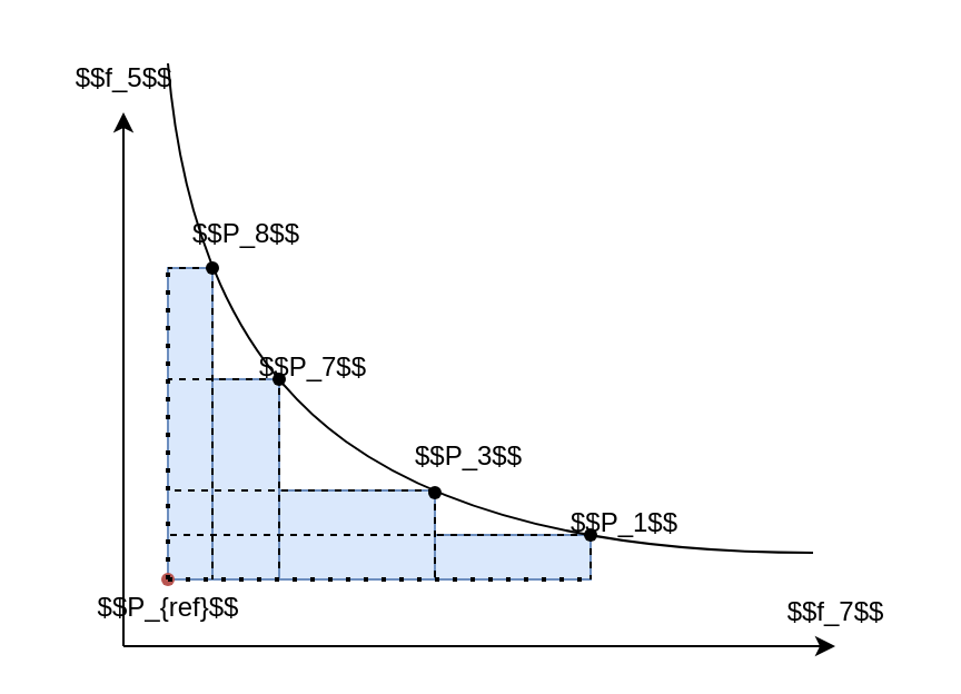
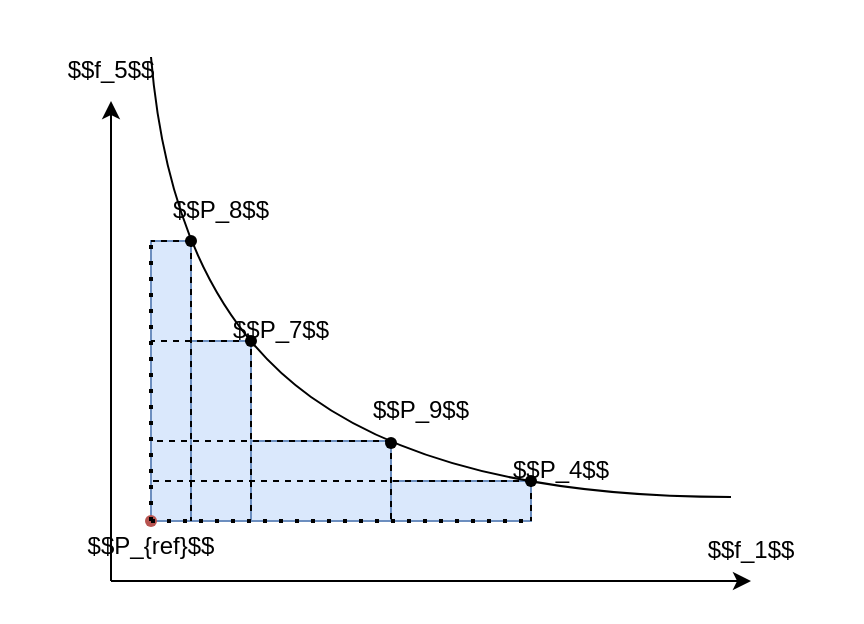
  <mxCell id="0" />
  <mxCell id="1" parent="0" />
  <mxCell id="2" value="" style="rounded=0;whiteSpace=wrap;html=1;strokeColor=#6c8ebf;fillColor=#dae8fc;" parent="1" vertex="1"><mxGeometry x="75" y="240" width="190" height="20" as="geometry" /></mxCell>
  <mxCell id="3" value="" style="rounded=0;whiteSpace=wrap;html=1;strokeColor=#6c8ebf;fillColor=#dae8fc;" parent="1" vertex="1"><mxGeometry x="75" y="220" width="120" height="40" as="geometry" /></mxCell>
  <mxCell id="4" value="" style="rounded=0;whiteSpace=wrap;html=1;strokeColor=#6c8ebf;fillColor=#dae8fc;" parent="1" vertex="1"><mxGeometry x="75" y="170" width="50" height="90" as="geometry" /></mxCell>
  <mxCell id="5" value="" style="rounded=0;whiteSpace=wrap;html=1;strokeColor=#6c8ebf;fillColor=#dae8fc;" parent="1" vertex="1"><mxGeometry x="75" y="120" width="20" height="140" as="geometry" /></mxCell>
  <mxCell id="6" value="" style="endArrow=classic;html=1;rounded=0;" parent="1" edge="1"><mxGeometry width="50" height="50" relative="1" as="geometry"><mxPoint x="55" y="290" as="sourcePoint" /><mxPoint x="375" y="290" as="targetPoint" /></mxGeometry></mxCell>
  <mxCell id="7" value="" style="endArrow=classic;html=1;rounded=0;" parent="1" edge="1"><mxGeometry width="50" height="50" relative="1" as="geometry"><mxPoint x="55" y="290" as="sourcePoint" /><mxPoint x="55" y="50" as="targetPoint" /></mxGeometry></mxCell>
  <mxCell id="8" value="" style="shape=waypoint;sketch=0;fillStyle=solid;size=6;pointerEvents=1;points=[];fillColor=#f8cecc;resizable=0;rotatable=0;perimeter=centerPerimeter;snapToPoint=1;strokeColor=#b85450;" parent="1" vertex="1"><mxGeometry x="65" y="250" width="20" height="20" as="geometry" /></mxCell>
  <mxCell id="9" value="" style="shape=waypoint;sketch=0;fillStyle=solid;size=6;pointerEvents=1;points=[];fillColor=none;resizable=0;rotatable=0;perimeter=centerPerimeter;snapToPoint=1;" parent="1" vertex="1"><mxGeometry x="85" y="110" width="20" height="20" as="geometry" /></mxCell>
  <mxCell id="10" value="" style="shape=waypoint;sketch=0;fillStyle=solid;size=6;pointerEvents=1;points=[];fillColor=none;resizable=0;rotatable=0;perimeter=centerPerimeter;snapToPoint=1;" parent="1" vertex="1"><mxGeometry x="115" y="160" width="20" height="20" as="geometry" /></mxCell>
  <mxCell id="11" value="" style="shape=waypoint;sketch=0;fillStyle=solid;size=6;pointerEvents=1;points=[];fillColor=none;resizable=0;rotatable=0;perimeter=centerPerimeter;snapToPoint=1;" parent="1" vertex="1"><mxGeometry x="185" y="211" width="20" height="20" as="geometry" /></mxCell>
  <mxCell id="12" value="" style="shape=waypoint;sketch=0;fillStyle=solid;size=6;pointerEvents=1;points=[];fillColor=none;resizable=0;rotatable=0;perimeter=centerPerimeter;snapToPoint=1;" parent="1" vertex="1"><mxGeometry x="255" y="230" width="20" height="20" as="geometry" /></mxCell>
  <mxCell id="13" value="" style="endArrow=none;dashed=1;html=1;rounded=0;" parent="1" edge="1"><mxGeometry width="50" height="50" relative="1" as="geometry"><mxPoint x="95" y="120" as="sourcePoint" /><mxPoint x="95" y="260" as="targetPoint" /></mxGeometry></mxCell>
  <mxCell id="14" value="" style="endArrow=none;dashed=1;html=1;rounded=0;" parent="1" edge="1"><mxGeometry width="50" height="50" relative="1" as="geometry"><mxPoint x="95" y="120" as="sourcePoint" /><mxPoint x="75" y="120" as="targetPoint" /></mxGeometry></mxCell>
  <mxCell id="15" value="" style="endArrow=none;dashed=1;html=1;rounded=0;" parent="1" edge="1"><mxGeometry width="50" height="50" relative="1" as="geometry"><mxPoint x="125" y="168" as="sourcePoint" /><mxPoint x="125" y="258" as="targetPoint" /></mxGeometry></mxCell>
  <mxCell id="16" value="" style="endArrow=none;dashed=1;html=1;rounded=0;exitX=1;exitY=0;exitDx=0;exitDy=0;" parent="1" source="4" edge="1"><mxGeometry width="50" height="50" relative="1" as="geometry"><mxPoint x="165" y="170" as="sourcePoint" /><mxPoint x="75" y="170" as="targetPoint" /></mxGeometry></mxCell>
  <mxCell id="17" value="" style="endArrow=none;dashed=1;html=1;rounded=0;" parent="1" edge="1"><mxGeometry width="50" height="50" relative="1" as="geometry"><mxPoint x="195" y="220" as="sourcePoint" /><mxPoint x="75" y="220" as="targetPoint" /></mxGeometry></mxCell>
  <mxCell id="18" value="" style="endArrow=none;dashed=1;html=1;rounded=0;" parent="1" edge="1"><mxGeometry width="50" height="50" relative="1" as="geometry"><mxPoint x="195" y="220" as="sourcePoint" /><mxPoint x="195" y="260" as="targetPoint" /></mxGeometry></mxCell>
  <mxCell id="19" value="" style="endArrow=none;dashed=1;html=1;rounded=0;" parent="1" source="12" edge="1"><mxGeometry width="50" height="50" relative="1" as="geometry"><mxPoint x="235" y="230" as="sourcePoint" /><mxPoint x="75" y="240" as="targetPoint" /></mxGeometry></mxCell>
  <mxCell id="20" value="" style="endArrow=none;dashed=1;html=1;rounded=0;" parent="1" edge="1"><mxGeometry width="50" height="50" relative="1" as="geometry"><mxPoint x="265" y="240" as="sourcePoint" /><mxPoint x="265" y="260" as="targetPoint" /></mxGeometry></mxCell>
  <mxCell id="21" value="" style="endArrow=none;dashed=1;html=1;dashPattern=1 3;strokeWidth=2;rounded=0;exitX=0.119;exitY=0.308;exitDx=0;exitDy=0;exitPerimeter=0;" parent="1" source="8" edge="1"><mxGeometry width="50" height="50" relative="1" as="geometry"><mxPoint x="235" y="230" as="sourcePoint" /><mxPoint x="75" y="120" as="targetPoint" /></mxGeometry></mxCell>
  <mxCell id="22" value="" style="endArrow=none;dashed=1;html=1;dashPattern=1 3;strokeWidth=2;rounded=0;" parent="1" edge="1"><mxGeometry width="50" height="50" relative="1" as="geometry"><mxPoint x="75" y="260" as="sourcePoint" /><mxPoint x="265" y="260" as="targetPoint" /></mxGeometry></mxCell>
  <mxCell id="23" value="$$P_{ref}$$" style="text;html=1;align=center;verticalAlign=middle;resizable=0;points=[];autosize=1;strokeColor=none;fillColor=none;" parent="1" vertex="1"><mxGeometry x="30" y="258" width="90" height="30" as="geometry" /></mxCell>
  <mxCell id="24" value="$$P_8$$" style="text;html=1;align=center;verticalAlign=middle;resizable=0;points=[];autosize=1;strokeColor=none;fillColor=none;" parent="1" vertex="1"><mxGeometry x="75" y="90" width="70" height="30" as="geometry" /></mxCell>
  <mxCell id="25" value="$$P_7$$" style="text;html=1;align=center;verticalAlign=middle;resizable=0;points=[];autosize=1;strokeColor=none;fillColor=none;" parent="1" vertex="1"><mxGeometry x="105" y="150" width="70" height="30" as="geometry" /></mxCell>
- <mxCell id="26" value="$$P_3$$" style="text;html=1;align=center;verticalAlign=middle;resizable=0;points=[];autosize=1;strokeColor=none;fillColor=none;" parent="1" vertex="1"><mxGeometry x="175" y="190" width="70" height="30" as="geometry" /></mxCell>
- <mxCell id="27" value="$$P_1$$" style="text;html=1;align=center;verticalAlign=middle;resizable=0;points=[];autosize=1;strokeColor=none;fillColor=none;" parent="1" vertex="1"><mxGeometry x="245" y="220" width="70" height="30" as="geometry" /></mxCell>
- <mxCell id="28" value="$$f_7$$" style="text;html=1;align=center;verticalAlign=middle;resizable=0;points=[];autosize=1;strokeColor=none;fillColor=none;" parent="1" vertex="1"><mxGeometry x="340" y="260" width="70" height="30" as="geometry" /></mxCell>
+ <mxCell id="26" value="$$P_9$$" style="text;html=1;align=center;verticalAlign=middle;resizable=0;points=[];autosize=1;strokeColor=none;fillColor=none;" parent="1" vertex="1"><mxGeometry x="175" y="190" width="70" height="30" as="geometry" /></mxCell>
+ <mxCell id="27" value="$$P_4$$" style="text;html=1;align=center;verticalAlign=middle;resizable=0;points=[];autosize=1;strokeColor=none;fillColor=none;" parent="1" vertex="1"><mxGeometry x="245" y="220" width="70" height="30" as="geometry" /></mxCell>
+ <mxCell id="28" value="$$f_1$$" style="text;html=1;align=center;verticalAlign=middle;resizable=0;points=[];autosize=1;strokeColor=none;fillColor=none;" parent="1" vertex="1"><mxGeometry x="340" y="260" width="70" height="30" as="geometry" /></mxCell>
  <mxCell id="29" value="$$f_5$$" style="text;html=1;align=center;verticalAlign=middle;resizable=0;points=[];autosize=1;strokeColor=none;fillColor=none;" parent="1" vertex="1"><mxGeometry x="20" y="20" width="70" height="30" as="geometry" /></mxCell>
  <mxCell id="30" value="" style="curved=1;endArrow=none;html=1;rounded=0;endFill=0;" parent="1" edge="1"><mxGeometry width="50" height="50" relative="1" as="geometry"><mxPoint x="75" y="28" as="sourcePoint" /><mxPoint x="365" y="248" as="targetPoint" /><Array as="points"><mxPoint x="85" y="148" /><mxPoint x="225" y="248" /></Array></mxGeometry></mxCell>
